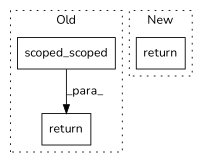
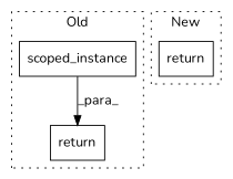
  digraph {
    fontname=Nunito
    node [a=41 l=7 shape=box fontname=Nunito]
-   n1 [a=32 l="16,1" label=scoped_scoped s="1990,2010"]
+   n1 [a=32 l="16,1" label=scoped_instance s="1990,2010"]
    n2 [label=return s=1962]
    n3 [label=return s=1925]
    subgraph cluster_1 {
      label=Old
      style=dotted
      n1
      n2
    }
    subgraph cluster_2 {
      label=New
      style=dotted
      n3
    }
    n1 -> n2 [label=_para_ fontname=Nunito]
  }
